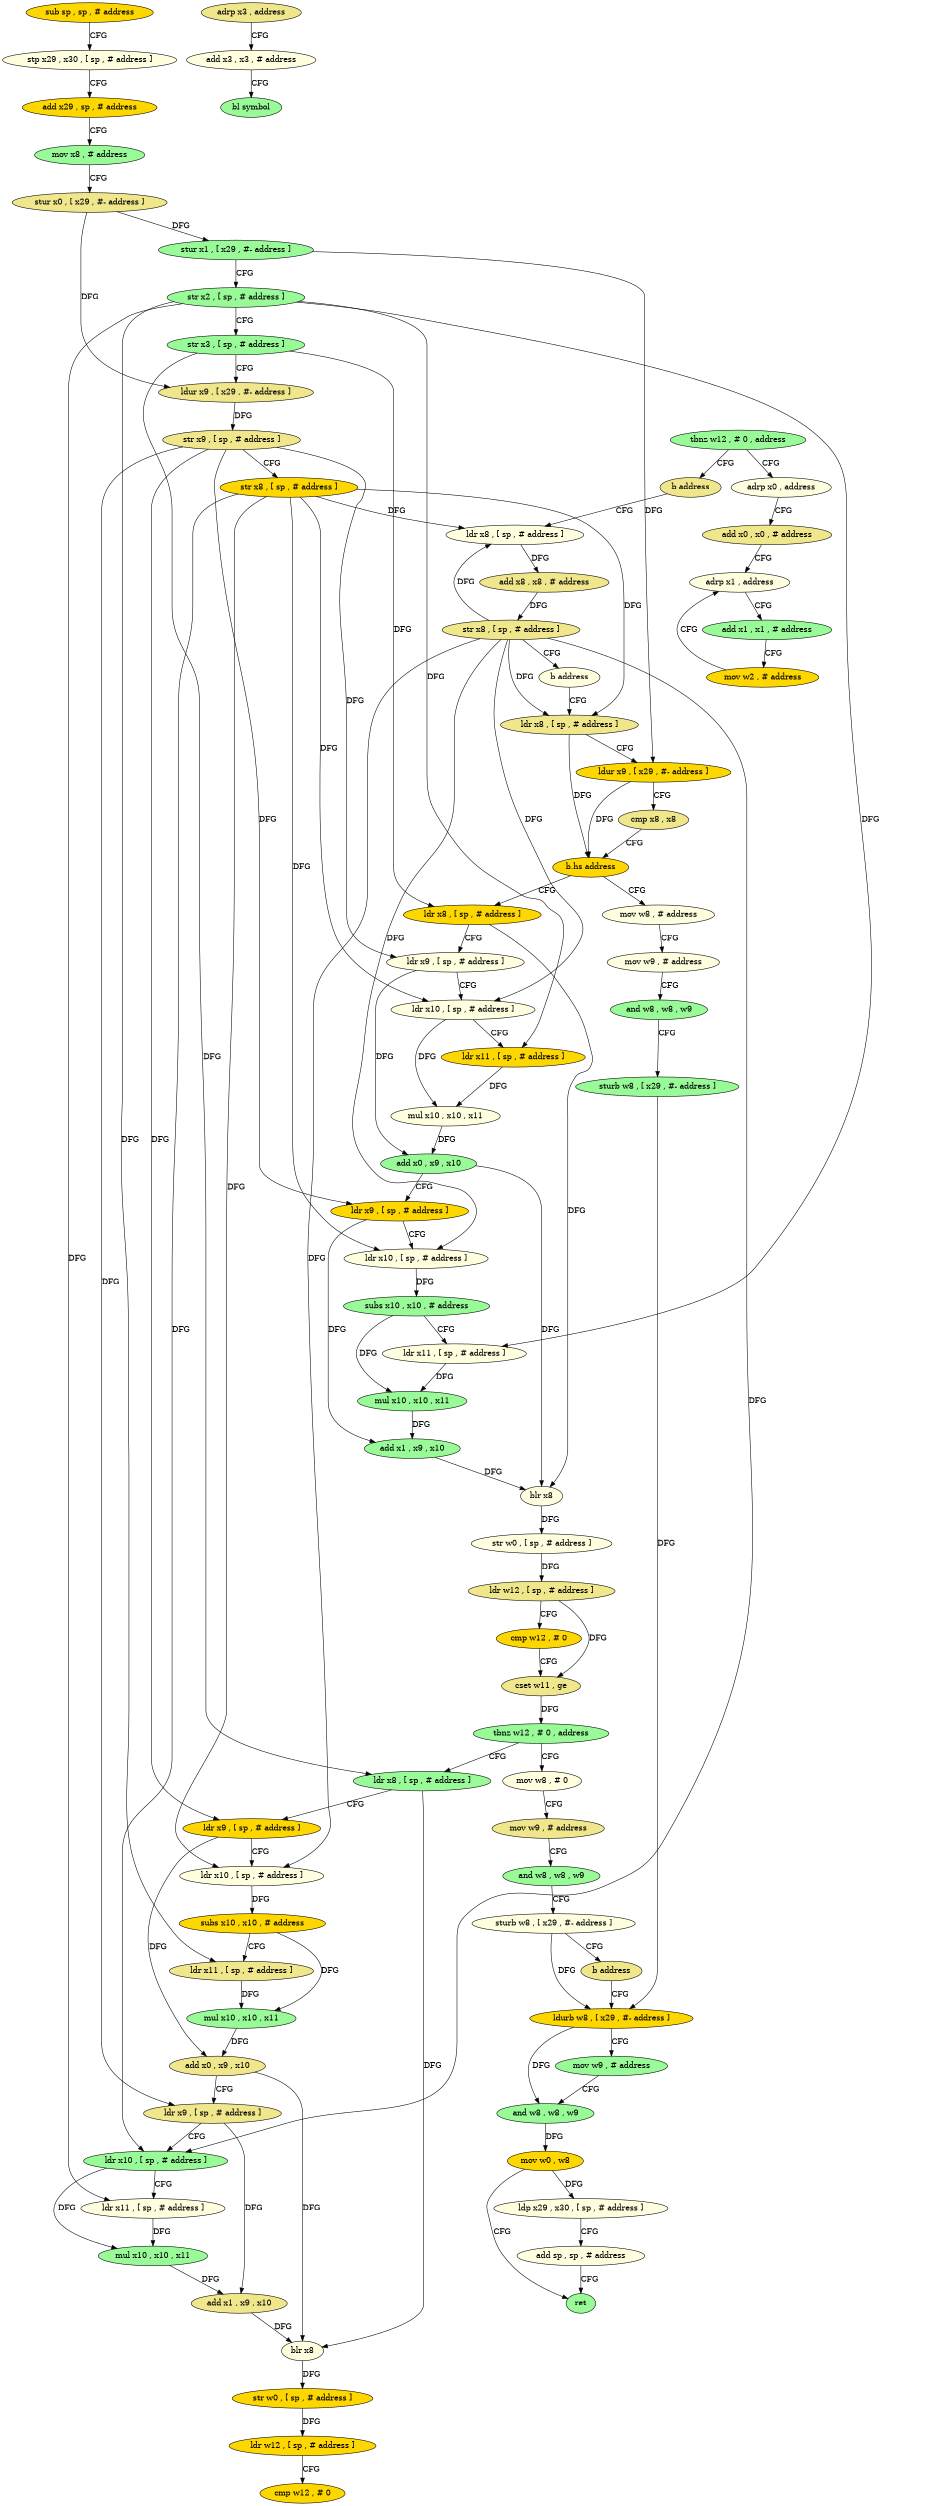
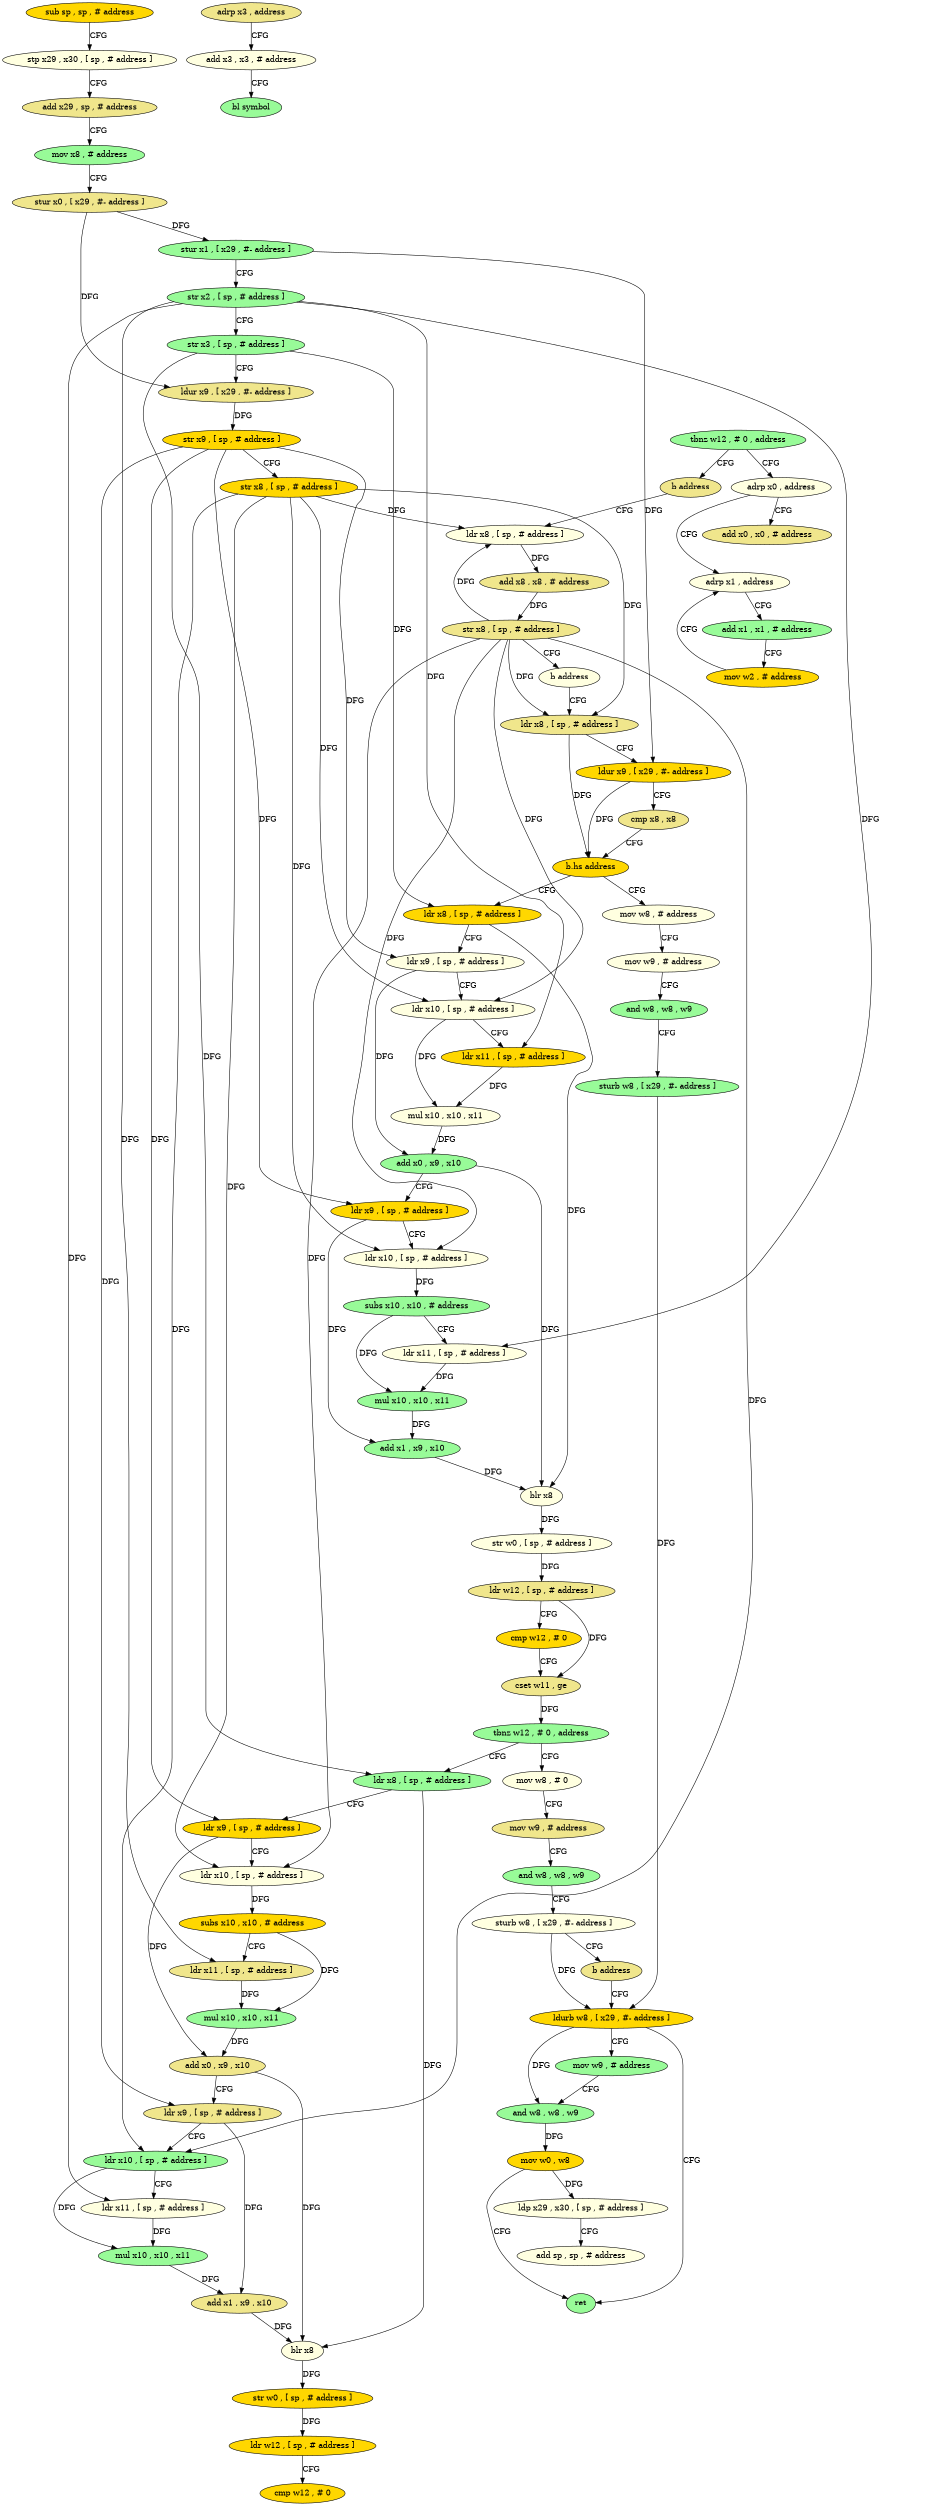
  digraph {
    node [fillcolor=lightyellow style=filled]
    n1 [fillcolor=gold label="sub sp , sp , # address"]
    n2 [label="stp x29 , x30 , [ sp , # address ]"]
-   n3 [fillcolor=gold label="add x29 , sp , # address"]
+   n3 [fillcolor=khaki label="add x29 , sp , # address"]
    n4 [fillcolor=palegreen label="mov x8 , # address"]
    n5 [fillcolor=khaki label="stur x0 , [ x29 , #- address ]"]
    n6 [fillcolor=palegreen label="stur x1 , [ x29 , #- address ]"]
    n7 [fillcolor=khaki label="ldur x9 , [ x29 , #- address ]"]
    n8 [fillcolor=palegreen label="str x2 , [ sp , # address ]"]
    n9 [fillcolor=gold label="ldur x9 , [ x29 , #- address ]"]
-   n10 [fillcolor=khaki label="str x9 , [ sp , # address ]"]
+   n10 [fillcolor=gold label="str x9 , [ sp , # address ]"]
    n11 [fillcolor=palegreen label="str x3 , [ sp , # address ]"]
    n12 [fillcolor=gold label="ldr x11 , [ sp , # address ]"]
    n13 [label="ldr x11 , [ sp , # address ]"]
    n14 [fillcolor=khaki label="ldr x11 , [ sp , # address ]"]
    n15 [label="ldr x11 , [ sp , # address ]"]
    n16 [fillcolor=gold label="b.hs address"]
    n17 [fillcolor=khaki label="cmp x8 , x8"]
    n18 [fillcolor=gold label="ldr x8 , [ sp , # address ]"]
    n19 [fillcolor=palegreen label="ldr x8 , [ sp , # address ]"]
    n20 [label="mul x10 , x10 , x11"]
    n21 [fillcolor=palegreen label="mul x10 , x10 , x11"]
    n22 [fillcolor=palegreen label="mul x10 , x10 , x11"]
    n23 [fillcolor=palegreen label="mul x10 , x10 , x11"]
    n24 [label="ldr x9 , [ sp , # address ]"]
    n25 [label="blr x8"]
    n26 [fillcolor=gold label="ldr x9 , [ sp , # address ]"]
    n27 [label="blr x8"]
    n28 [fillcolor=gold label="str x8 , [ sp , # address ]"]
    n29 [fillcolor=gold label="ldr x9 , [ sp , # address ]"]
    n30 [fillcolor=khaki label="ldr x9 , [ sp , # address ]"]
    n31 [fillcolor=khaki label="ldr x8 , [ sp , # address ]"]
    n32 [label="ldr x10 , [ sp , # address ]"]
    n33 [label="ldr x10 , [ sp , # address ]"]
    n34 [label="ldr x10 , [ sp , # address ]"]
    n35 [fillcolor=palegreen label="ldr x10 , [ sp , # address ]"]
    n36 [label="ldr x8 , [ sp , # address ]"]
    n37 [fillcolor=palegreen label="add x0 , x9 , x10"]
    n38 [fillcolor=palegreen label="add x1 , x9 , x10"]
    n39 [fillcolor=khaki label="add x0 , x9 , x10"]
    n40 [fillcolor=khaki label="add x1 , x9 , x10"]
    n41 [fillcolor=palegreen label="subs x10 , x10 , # address"]
    n42 [fillcolor=gold label="subs x10 , x10 , # address"]
    n43 [fillcolor=khaki label="add x8 , x8 , # address"]
    n44 [label="mov w8 , # address"]
    n45 [label="mov w9 , # address"]
    n46 [fillcolor=palegreen label="and w8 , w8 , w9"]
    n47 [fillcolor=palegreen label="sturb w8 , [ x29 , #- address ]"]
    n48 [fillcolor=gold label="ldurb w8 , [ x29 , #- address ]"]
    n49 [fillcolor=palegreen label="mov w9 , # address"]
    n50 [fillcolor=palegreen label="and w8 , w8 , w9"]
    n51 [fillcolor=gold label="mov w0 , w8"]
    n52 [label="str w0 , [ sp , # address ]"]
    n53 [fillcolor=khaki label="ldr w12 , [ sp , # address ]"]
    n54 [fillcolor=gold label="cmp w12 , # 0"]
    n55 [fillcolor=khaki label="cset w11 , ge"]
    n56 [fillcolor=palegreen label="tbnz w12 , # 0 , address"]
    n57 [label="mov w8 , # 0"]
    n58 [fillcolor=khaki label="mov w9 , # address"]
    n59 [fillcolor=gold label="str w0 , [ sp , # address ]"]
    n60 [fillcolor=palegreen label="and w8 , w8 , w9"]
    n61 [fillcolor=gold label="ldr w12 , [ sp , # address ]"]
    n62 [fillcolor=gold label="cmp w12 , # 0"]
    n63 [fillcolor=palegreen label="tbnz w12 , # 0 , address"]
    n64 [label="adrp x0 , address"]
    n65 [fillcolor=khaki label="b address"]
    n66 [fillcolor=khaki label="add x0 , x0 , # address"]
    n67 [label="adrp x1 , address"]
    n68 [label="sturb w8 , [ x29 , #- address ]"]
    n69 [fillcolor=khaki label="b address"]
    n70 [fillcolor=palegreen label="add x1 , x1 , # address"]
    n71 [fillcolor=gold label="mov w2 , # address"]
    n72 [fillcolor=khaki label="adrp x3 , address"]
    n73 [label="add x3 , x3 , # address"]
    n74 [fillcolor=palegreen label="bl symbol"]
    n75 [fillcolor=khaki label="str x8 , [ sp , # address ]"]
    n76 [label="ldp x29 , x30 , [ sp , # address ]"]
    n77 [fillcolor=palegreen label=ret]
    n78 [label="add sp , sp , # address"]
    n79 [label="b address"]
    n1 -> n2 [label=CFG]
    n2 -> n3 [label=CFG]
    n3 -> n4 [label=CFG]
    n4 -> n5 [label=CFG]
    n5 -> n6 [label=DFG]
    n5 -> n7 [label=DFG]
    n6 -> n8 [label=CFG]
    n6 -> n9 [label=DFG]
    n7 -> n10 [label=DFG]
    n8 -> n11 [label=CFG]
    n8 -> n12 [label=DFG]
    n8 -> n13 [label=DFG]
    n8 -> n14 [label=DFG]
    n8 -> n15 [label=DFG]
    n9 -> n16 [label=DFG]
    n9 -> n17 [label=CFG]
    n10 -> n24 [label=DFG]
    n10 -> n26 [label=DFG]
    n10 -> n28 [label=CFG]
    n10 -> n29 [label=DFG]
    n10 -> n30 [label=DFG]
    n11 -> n7 [label=CFG]
    n11 -> n18 [label=DFG]
    n11 -> n19 [label=DFG]
    n12 -> n20 [label=DFG]
    n13 -> n21 [label=DFG]
    n14 -> n22 [label=DFG]
    n15 -> n23 [label=DFG]
    n16 -> n18 [label=CFG]
    n16 -> n44 [label=CFG]
    n17 -> n16 [label=CFG]
    n18 -> n24 [label=CFG]
    n18 -> n25 [label=DFG]
    n19 -> n26 [label=CFG]
    n19 -> n27 [label=DFG]
    n20 -> n37 [label=DFG]
    n21 -> n38 [label=DFG]
    n22 -> n39 [label=DFG]
    n23 -> n40 [label=DFG]
    n24 -> n32 [label=CFG]
    n24 -> n37 [label=DFG]
    n25 -> n52 [label=DFG]
    n26 -> n34 [label=CFG]
    n26 -> n39 [label=DFG]
    n27 -> n59 [label=DFG]
    n28 -> n31 [label=DFG]
    n28 -> n32 [label=DFG]
    n28 -> n33 [label=DFG]
    n28 -> n34 [label=DFG]
    n28 -> n35 [label=DFG]
    n28 -> n36 [label=DFG]
    n29 -> n33 [label=CFG]
    n29 -> n38 [label=DFG]
    n30 -> n35 [label=CFG]
    n30 -> n40 [label=DFG]
    n31 -> n9 [label=CFG]
    n31 -> n16 [label=DFG]
    n32 -> n12 [label=CFG]
    n32 -> n20 [label=DFG]
    n33 -> n41 [label=DFG]
    n34 -> n42 [label=DFG]
    n35 -> n15 [label=CFG]
    n35 -> n23 [label=DFG]
    n36 -> n43 [label=DFG]
    n37 -> n25 [label=DFG]
    n37 -> n29 [label=CFG]
    n38 -> n25 [label=DFG]
    n39 -> n27 [label=DFG]
    n39 -> n30 [label=CFG]
    n40 -> n27 [label=DFG]
    n41 -> n13 [label=CFG]
    n41 -> n21 [label=DFG]
    n42 -> n14 [label=CFG]
    n42 -> n22 [label=DFG]
    n43 -> n75 [label=DFG]
    n44 -> n45 [label=CFG]
    n45 -> n46 [label=CFG]
    n46 -> n47 [label=CFG]
    n47 -> n48 [label=DFG]
    n48 -> n49 [label=CFG]
    n48 -> n50 [label=DFG]
    n49 -> n50 [label=CFG]
    n50 -> n51 [label=DFG]
    n51 -> n76 [label=DFG]
    n51 -> n77 [label=CFG]
    n52 -> n53 [label=DFG]
    n53 -> n54 [label=CFG]
    n53 -> n55 [label=DFG]
    n54 -> n55 [label=CFG]
    n55 -> n56 [label=DFG]
    n56 -> n19 [label=CFG]
    n56 -> n57 [label=CFG]
    n57 -> n58 [label=CFG]
    n58 -> n60 [label=CFG]
    n59 -> n61 [label=DFG]
    n60 -> n68 [label=CFG]
    n61 -> n62 [label=CFG]
    n63 -> n64 [label=CFG]
    n63 -> n65 [label=CFG]
    n64 -> n66 [label=CFG]
    n65 -> n36 [label=CFG]
-   n66 -> n67 [label=CFG]
+   n64 -> n67 [label=CFG]
    n67 -> n70 [label=CFG]
    n68 -> n48 [label=DFG]
    n68 -> n69 [label=CFG]
    n69 -> n48 [label=CFG]
    n70 -> n71 [label=CFG]
    n71 -> n67 [label=CFG]
    n72 -> n73 [label=CFG]
    n73 -> n74 [label=CFG]
    n75 -> n31 [label=DFG]
    n75 -> n32 [label=DFG]
    n75 -> n33 [label=DFG]
    n75 -> n34 [label=DFG]
    n75 -> n35 [label=DFG]
    n75 -> n36 [label=DFG]
    n75 -> n79 [label=CFG]
    n76 -> n78 [label=CFG]
-   n78 -> n77 [label=CFG]
+   n48 -> n77 [label=CFG]
    n79 -> n31 [label=CFG]
  }
